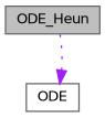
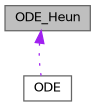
  digraph {
    node [color=gray40 fontname=Helvetica fontsize=10 shape=record style=filled]
    n1 [fillcolor=grey75 fontcolor=black height=0.2 label=ODE_Heun width=0.4]
    n2 [fillcolor=white height=0.2 label=ODE width=0.4]
-   n2 -> n1 [color=purple dir=back fontname=Helvetica fontsize=10 labelfontname=Helvetica labelfontsize=10 style=dotted]
+   n1 -> n2 [color=purple dir=back fontname=Helvetica fontsize=10 labelfontname=Helvetica labelfontsize=10 style=dotted]
  }
